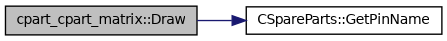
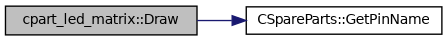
  digraph {
    rankdir=LR
    node [color=black fontname=Helvetica fontsize=10 shape=record style=filled]
-   n1 [fillcolor=grey75 fontcolor=black height=0.2 label="cpart_cpart_matrix::Draw" width=0.4]
+   n1 [fillcolor=grey75 fontcolor=black height=0.2 label="cpart_led_matrix::Draw" width=0.4]
    n2 [fillcolor=white height=0.2 label="CSpareParts::GetPinName" width=0.4]
    n1 -> n2 [color=midnightblue fontname=Helvetica fontsize=10 labelfontname=Helvetica labelfontsize=10 style=solid]
  }
